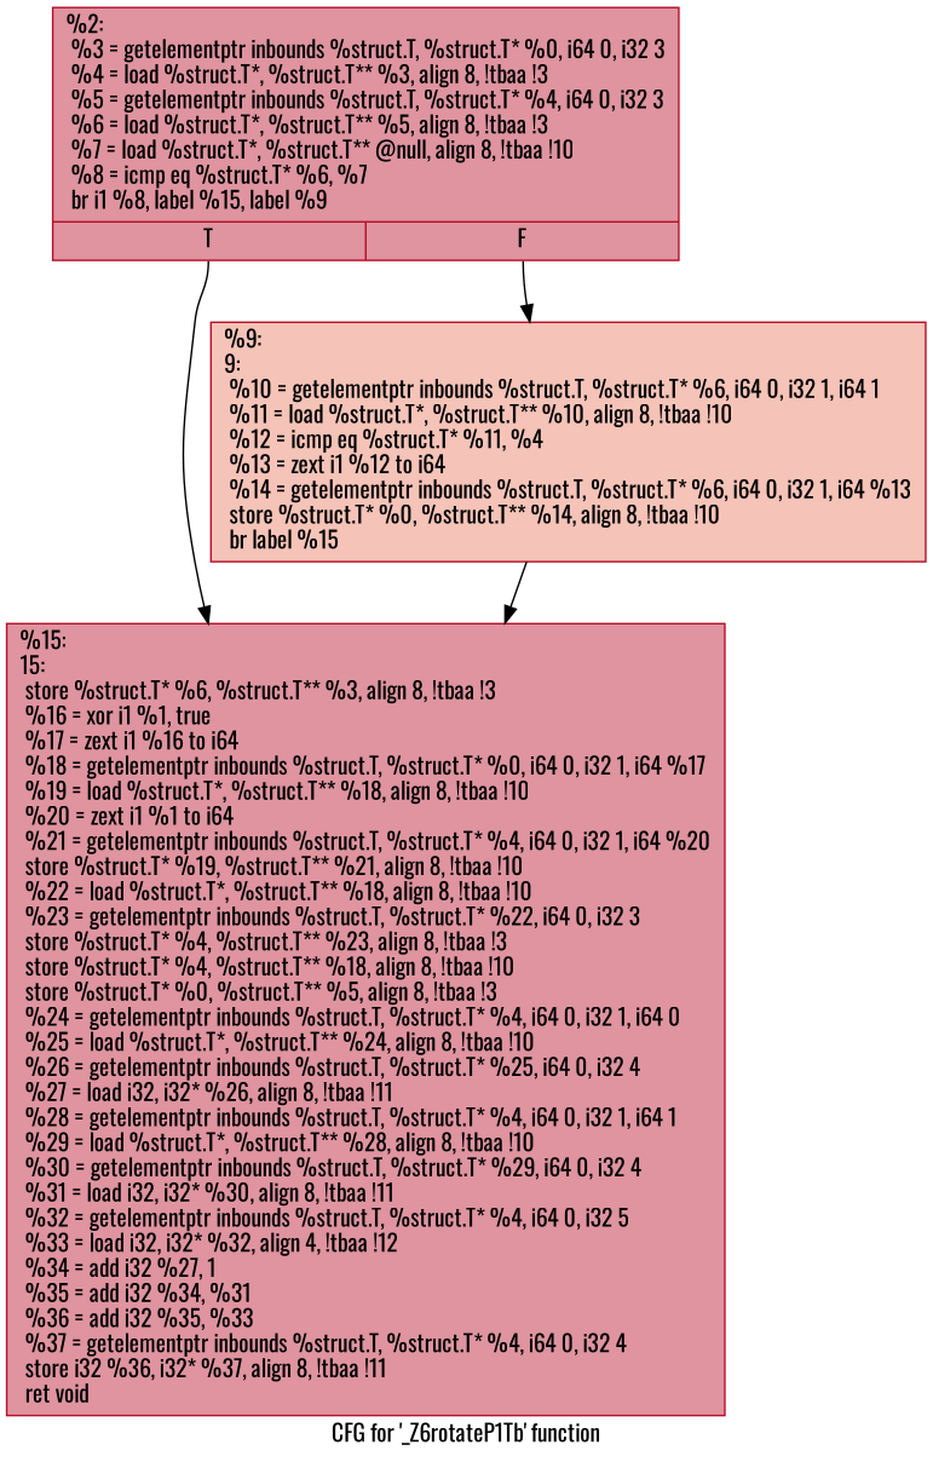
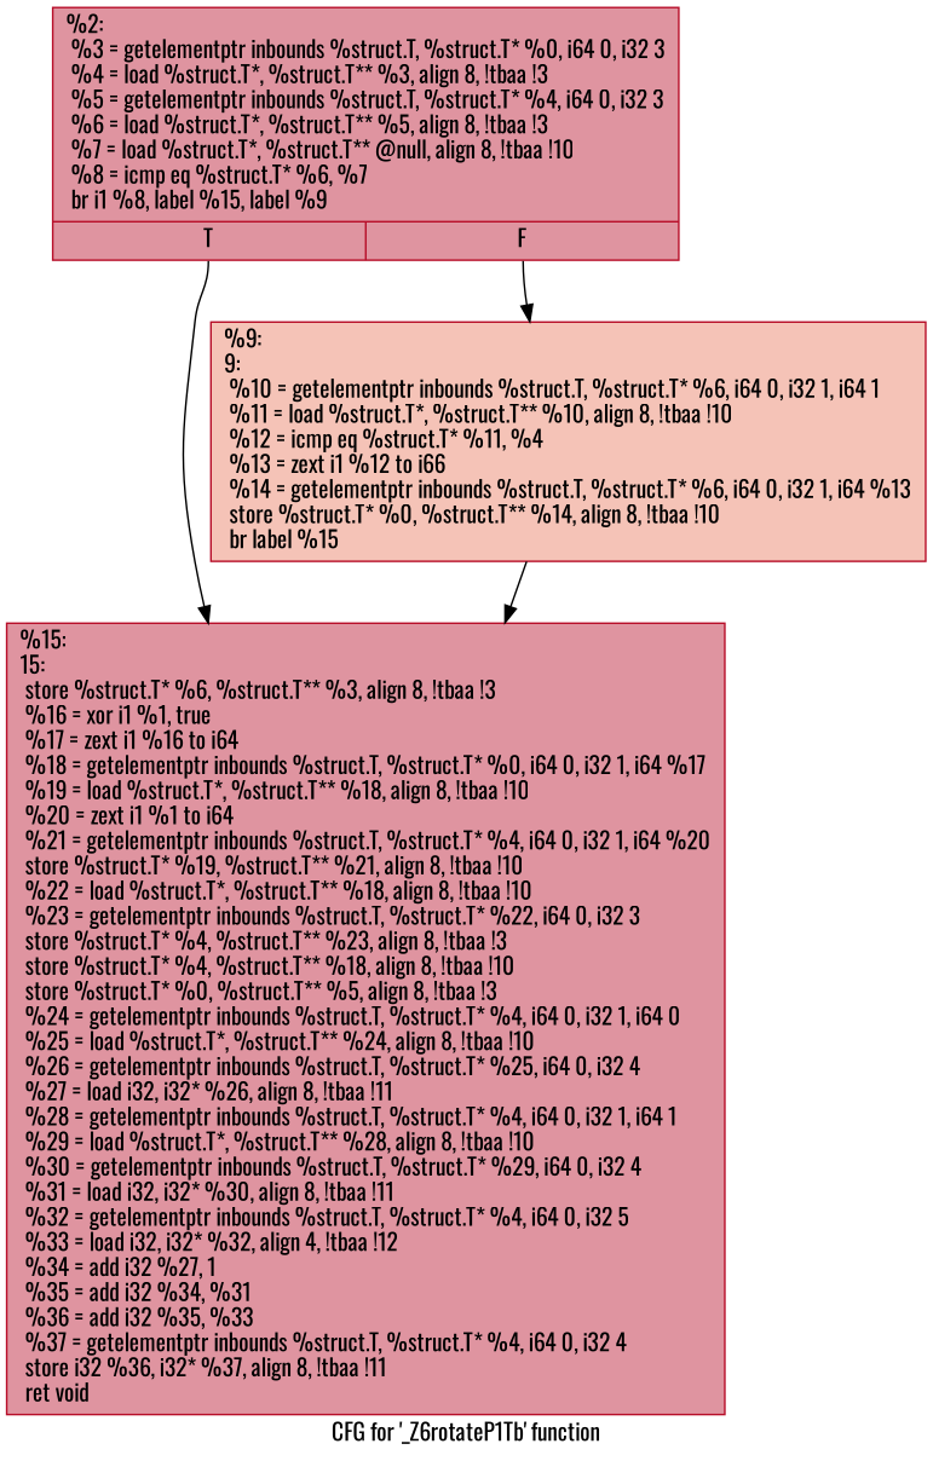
  digraph {
    label="CFG for '_Z6rotateP1Tb' function"
    fontname=Oswald
    node [color="#b70d28ff" fillcolor="#b70d2870" shape=record style=filled fontname=Oswald]
    edge [fontname=Oswald]
    n1 [label="{%2:\l  %3 = getelementptr inbounds %struct.T, %struct.T* %0, i64 0, i32 3\l  %4 = load %struct.T*, %struct.T** %3, align 8, !tbaa !3\l  %5 = getelementptr inbounds %struct.T, %struct.T* %4, i64 0, i32 3\l  %6 = load %struct.T*, %struct.T** %5, align 8, !tbaa !3\l  %7 = load %struct.T*, %struct.T** @null, align 8, !tbaa !10\l  %8 = icmp eq %struct.T* %6, %7\l  br i1 %8, label %15, label %9\l|{<s0>T|<s1>F}}"]
    n2 [label="{%15:\l15:                                               \l  store %struct.T* %6, %struct.T** %3, align 8, !tbaa !3\l  %16 = xor i1 %1, true\l  %17 = zext i1 %16 to i64\l  %18 = getelementptr inbounds %struct.T, %struct.T* %0, i64 0, i32 1, i64 %17\l  %19 = load %struct.T*, %struct.T** %18, align 8, !tbaa !10\l  %20 = zext i1 %1 to i64\l  %21 = getelementptr inbounds %struct.T, %struct.T* %4, i64 0, i32 1, i64 %20\l  store %struct.T* %19, %struct.T** %21, align 8, !tbaa !10\l  %22 = load %struct.T*, %struct.T** %18, align 8, !tbaa !10\l  %23 = getelementptr inbounds %struct.T, %struct.T* %22, i64 0, i32 3\l  store %struct.T* %4, %struct.T** %23, align 8, !tbaa !3\l  store %struct.T* %4, %struct.T** %18, align 8, !tbaa !10\l  store %struct.T* %0, %struct.T** %5, align 8, !tbaa !3\l  %24 = getelementptr inbounds %struct.T, %struct.T* %4, i64 0, i32 1, i64 0\l  %25 = load %struct.T*, %struct.T** %24, align 8, !tbaa !10\l  %26 = getelementptr inbounds %struct.T, %struct.T* %25, i64 0, i32 4\l  %27 = load i32, i32* %26, align 8, !tbaa !11\l  %28 = getelementptr inbounds %struct.T, %struct.T* %4, i64 0, i32 1, i64 1\l  %29 = load %struct.T*, %struct.T** %28, align 8, !tbaa !10\l  %30 = getelementptr inbounds %struct.T, %struct.T* %29, i64 0, i32 4\l  %31 = load i32, i32* %30, align 8, !tbaa !11\l  %32 = getelementptr inbounds %struct.T, %struct.T* %4, i64 0, i32 5\l  %33 = load i32, i32* %32, align 4, !tbaa !12\l  %34 = add i32 %27, 1\l  %35 = add i32 %34, %31\l  %36 = add i32 %35, %33\l  %37 = getelementptr inbounds %struct.T, %struct.T* %4, i64 0, i32 4\l  store i32 %36, i32* %37, align 8, !tbaa !11\l  ret void\l}"]
-   n3 [fillcolor="#e8765c70" label="{%9:\l9:                                                \l  %10 = getelementptr inbounds %struct.T, %struct.T* %6, i64 0, i32 1, i64 1\l  %11 = load %struct.T*, %struct.T** %10, align 8, !tbaa !10\l  %12 = icmp eq %struct.T* %11, %4\l  %13 = zext i1 %12 to i64\l  %14 = getelementptr inbounds %struct.T, %struct.T* %6, i64 0, i32 1, i64 %13\l  store %struct.T* %0, %struct.T** %14, align 8, !tbaa !10\l  br label %15\l}"]
+   n3 [fillcolor="#e8765c70" label="{%9:\l9:                                                \l  %10 = getelementptr inbounds %struct.T, %struct.T* %6, i64 0, i32 1, i64 1\l  %11 = load %struct.T*, %struct.T** %10, align 8, !tbaa !10\l  %12 = icmp eq %struct.T* %11, %4\l  %13 = zext i1 %12 to i66\l  %14 = getelementptr inbounds %struct.T, %struct.T* %6, i64 0, i32 1, i64 %13\l  store %struct.T* %0, %struct.T** %14, align 8, !tbaa !10\l  br label %15\l}"]
    n1 -> n2 [tailport=s0]
    n1 -> n3 [tailport=s1]
    n3 -> n2
  }
